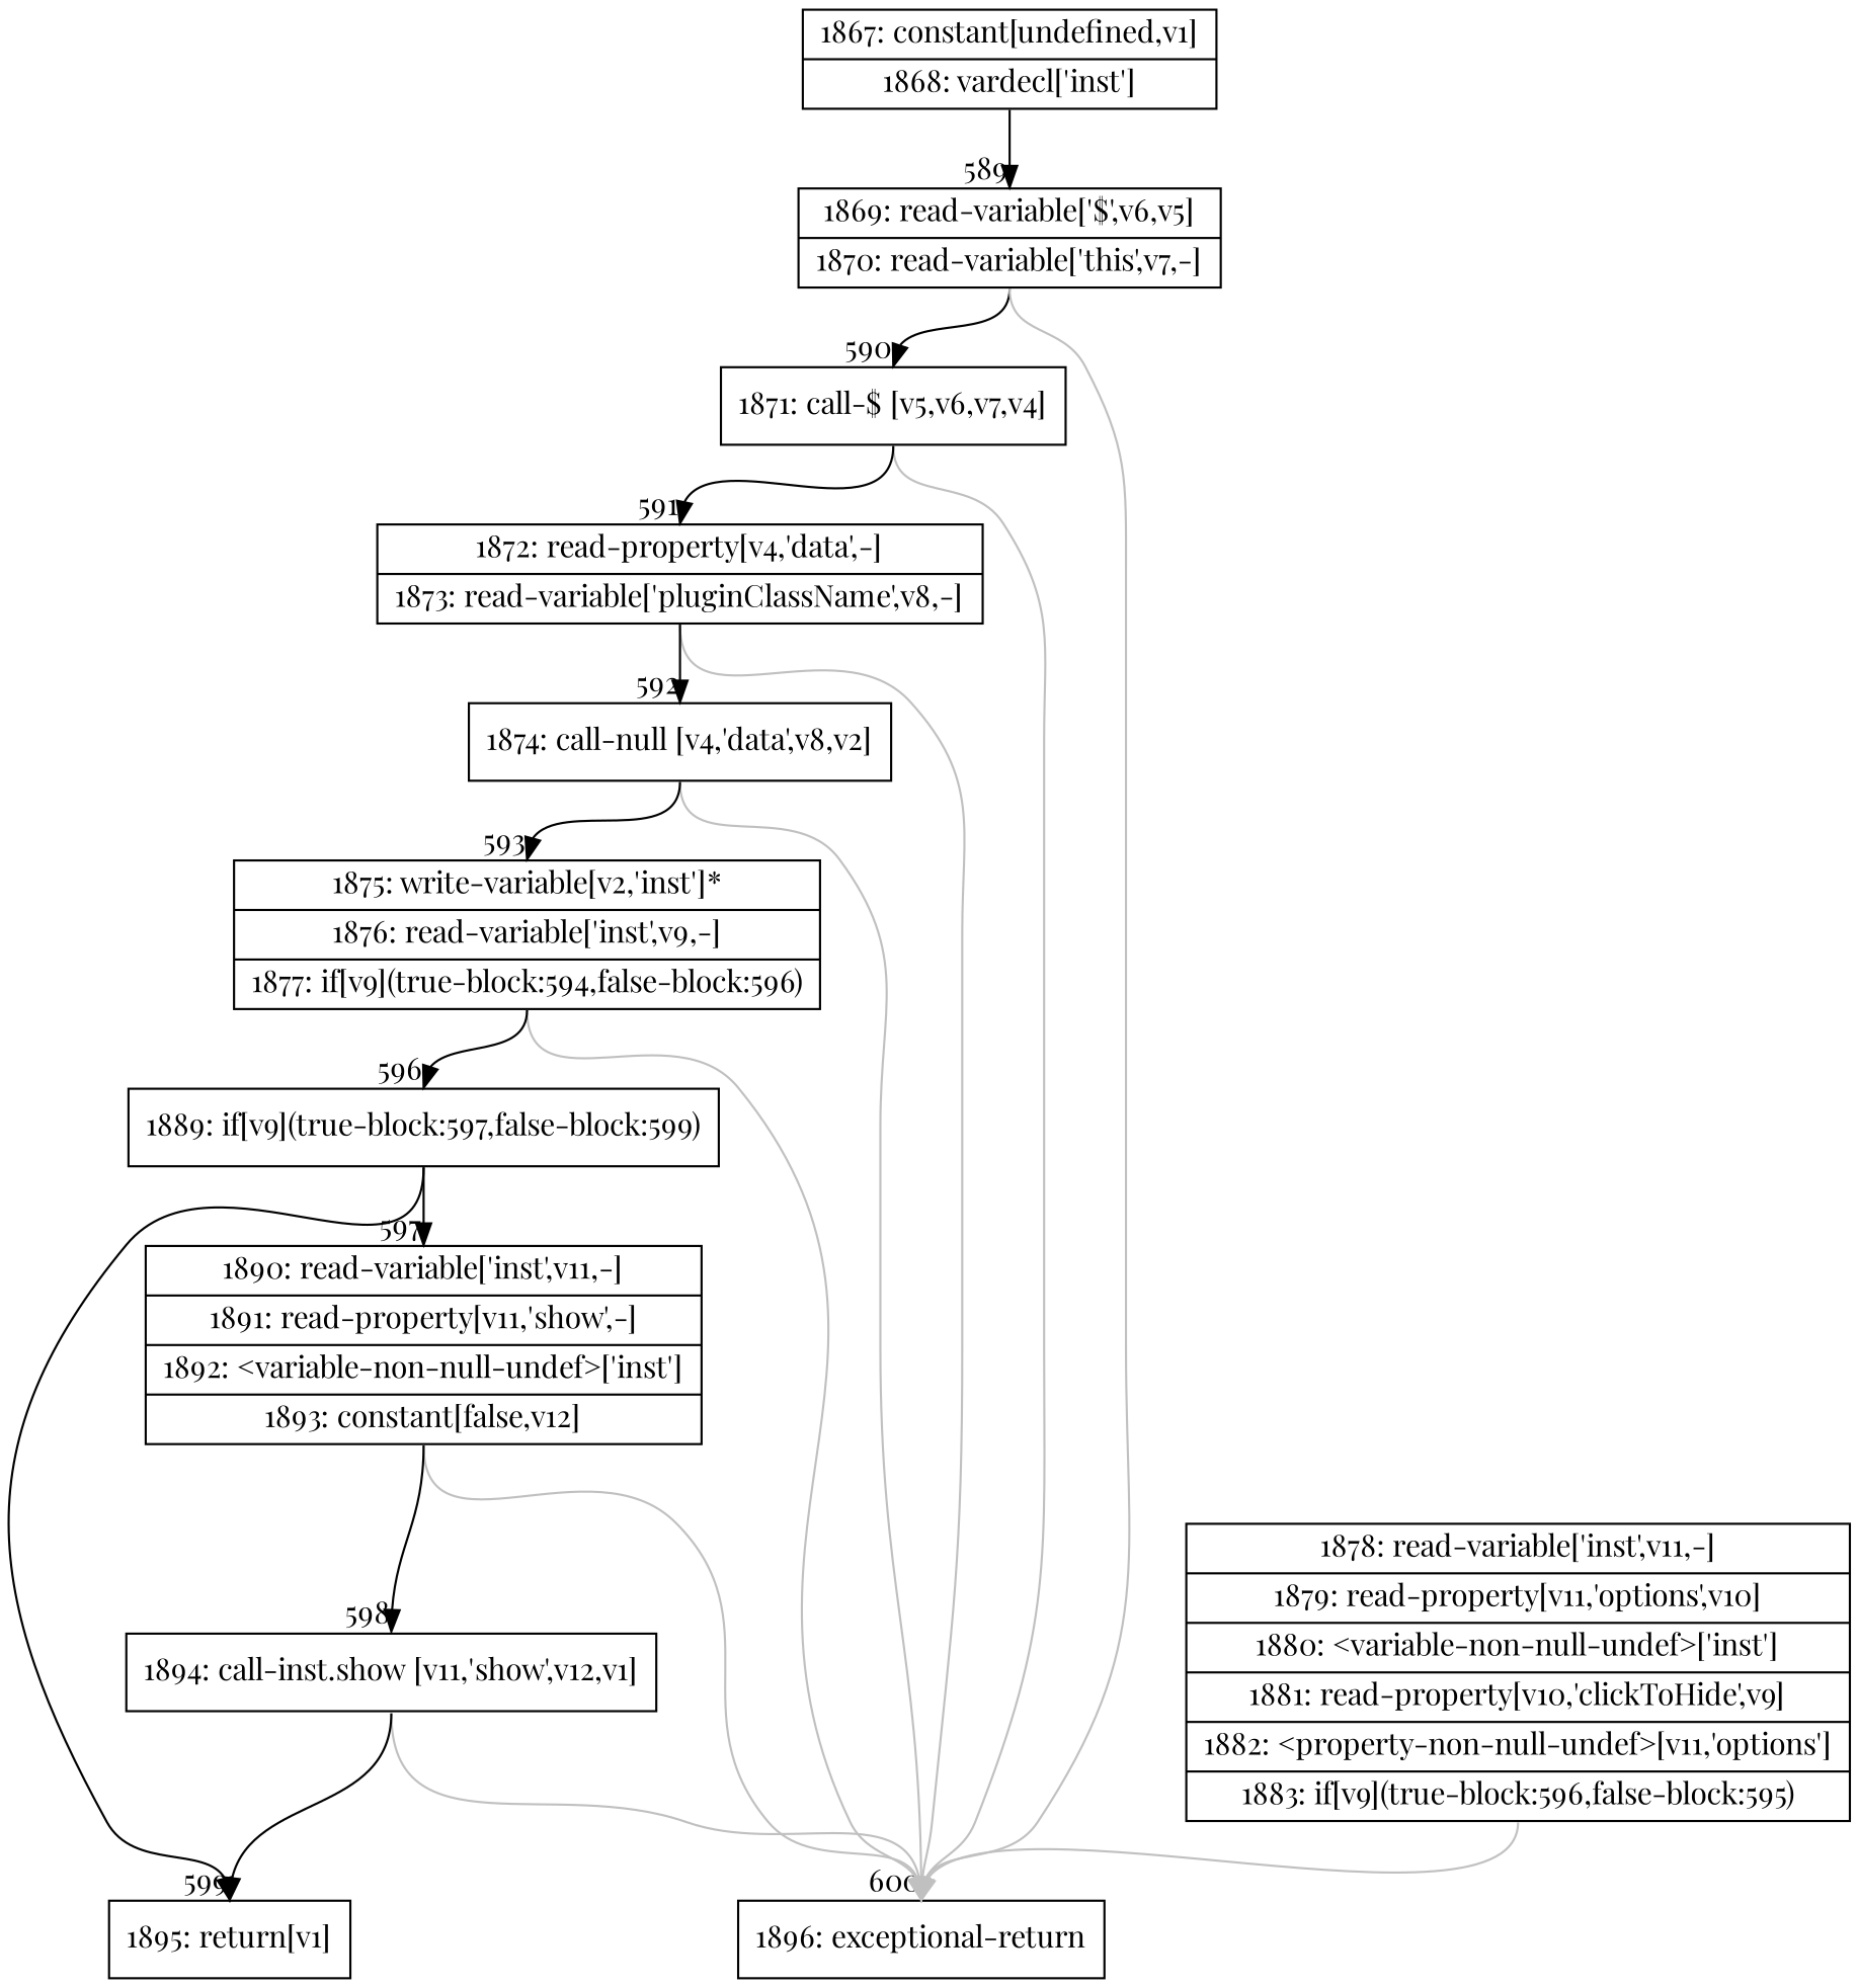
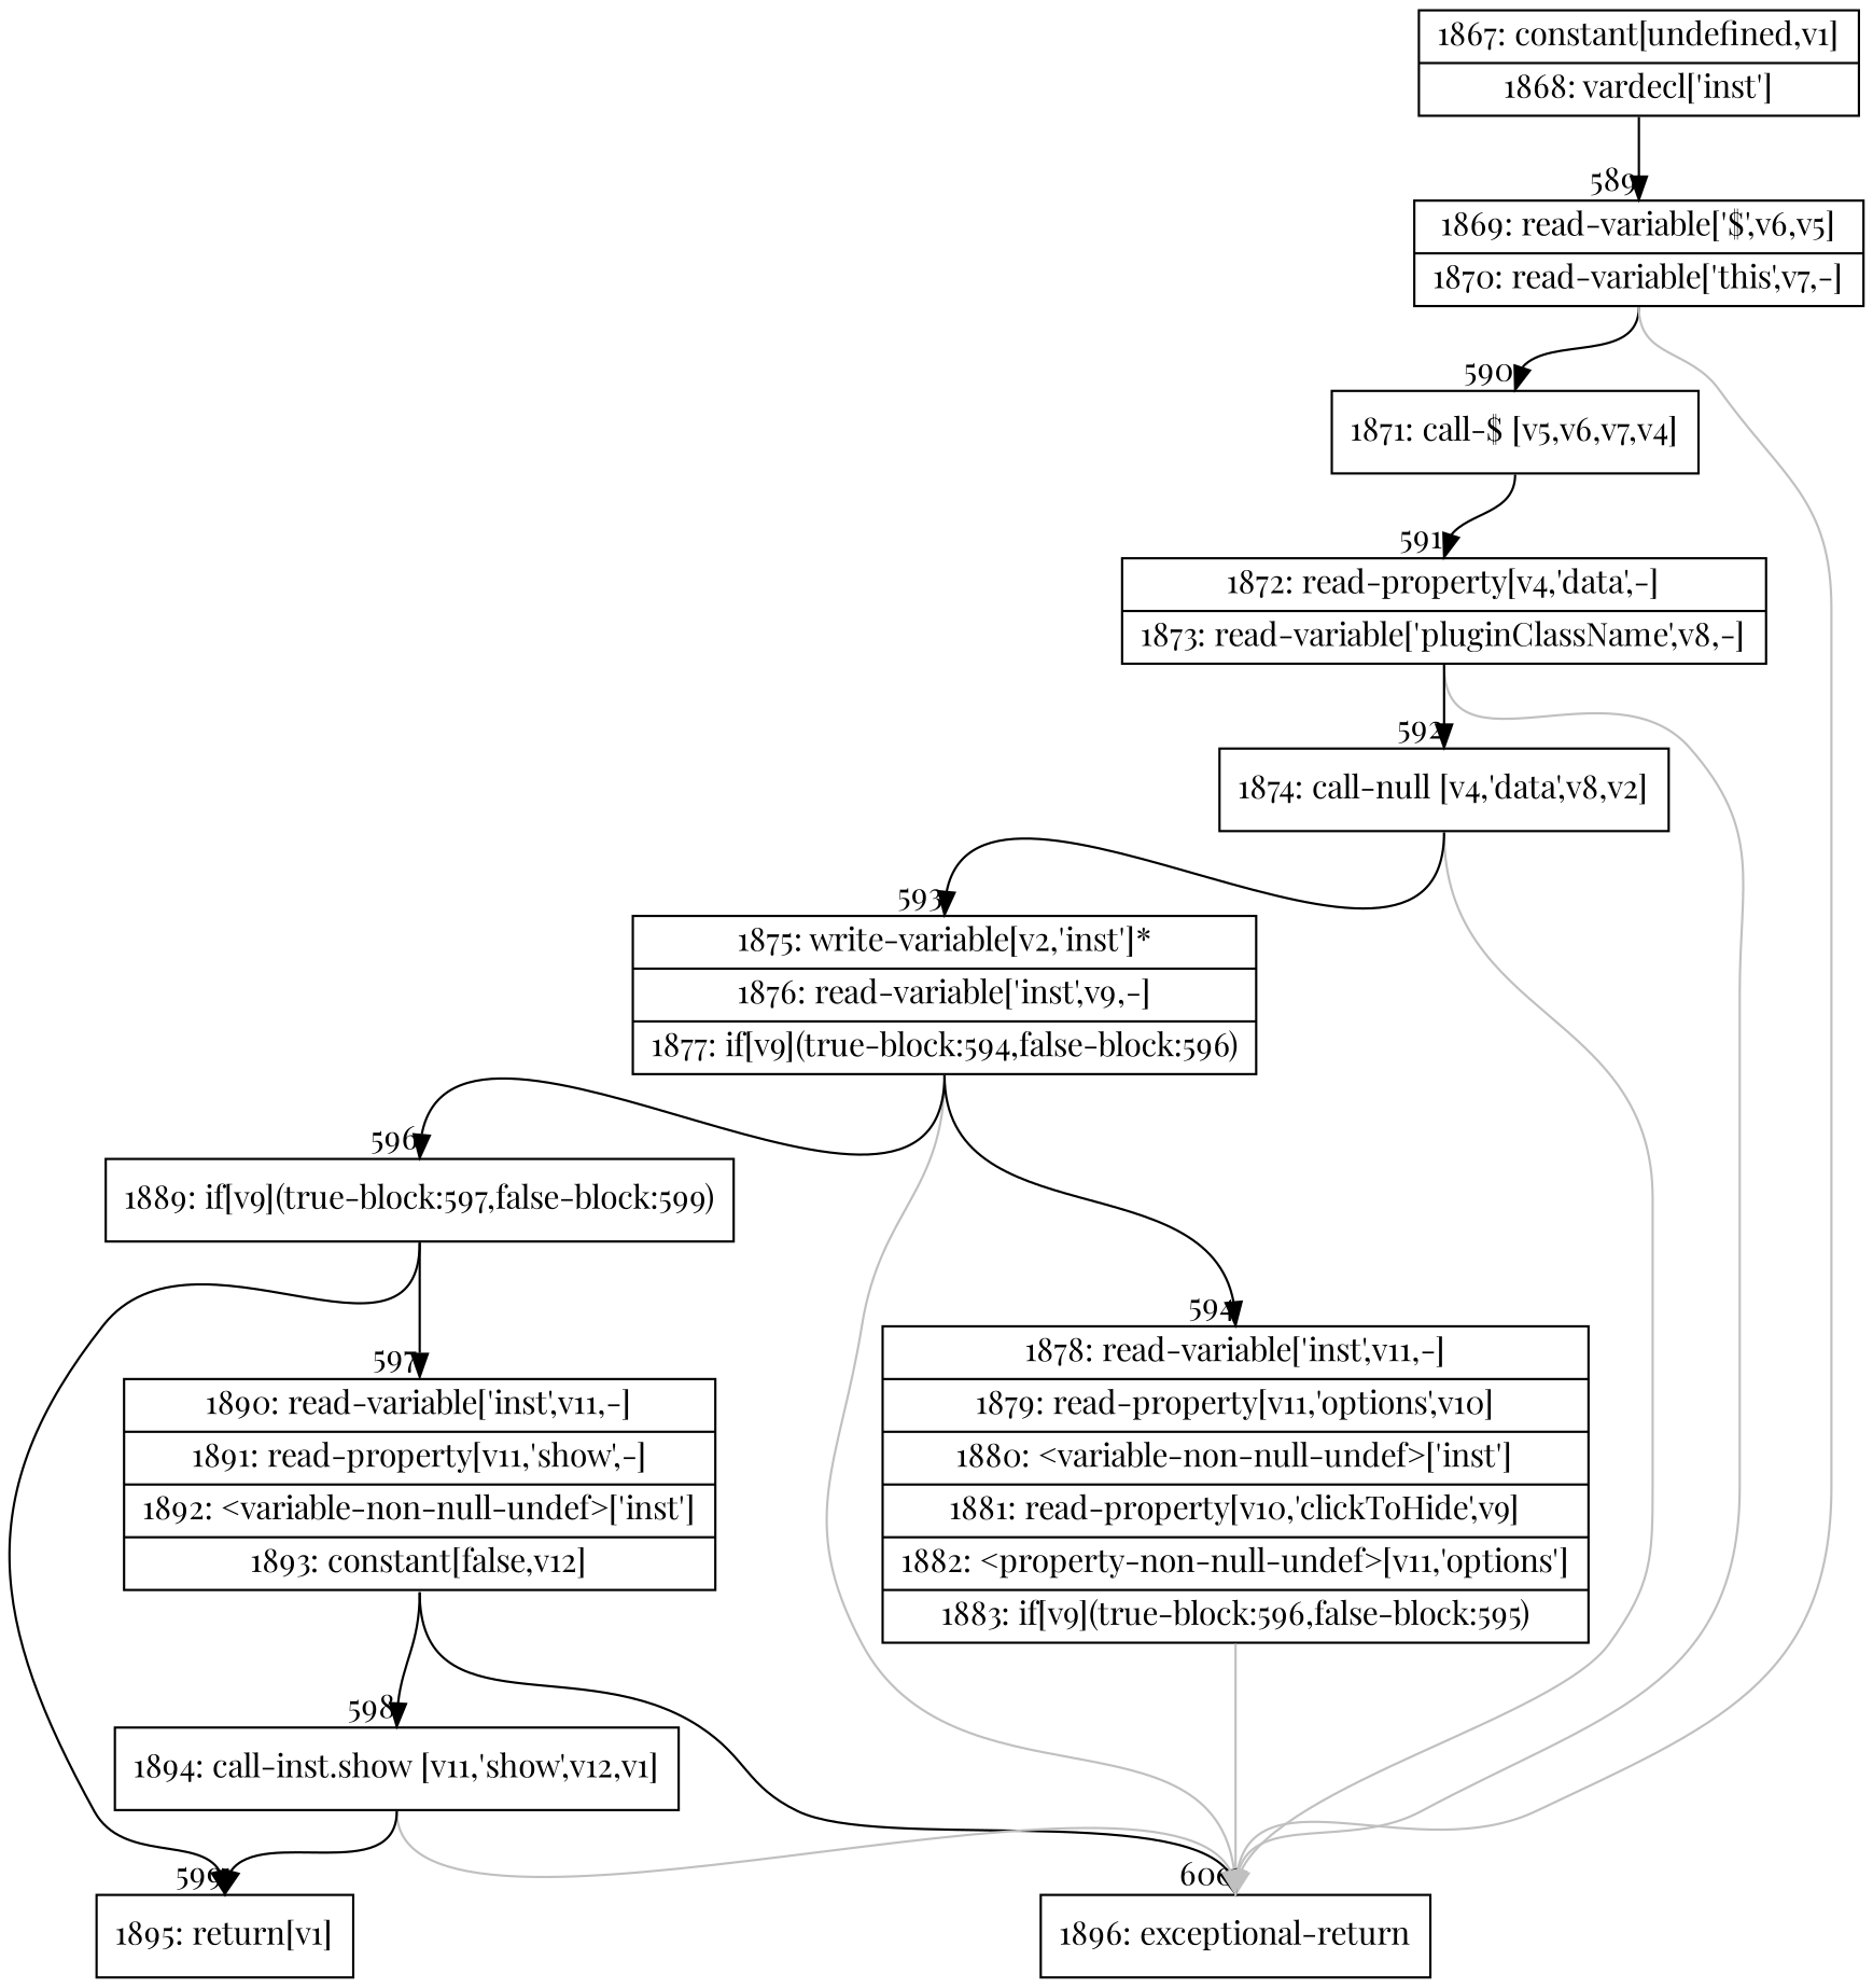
  digraph {
    fontname="Playfair Display"
    rankdir=TD
    node [fontname="Playfair Display" shape=record]
    edge [fontname="Playfair Display" headport=n tailport=s]
    n1 [label="{1867: constant[undefined,v1]|1868: vardecl['inst']}"]
    n2 [label="{1869: read-variable['$',v6,v5]|1870: read-variable['this',v7,-]}"]
    n3 [label="{1871: call-$ [v5,v6,v7,v4]}"]
    n4 [label="{1896: exceptional-return}"]
    n5 [label="{1872: read-property[v4,'data',-]|1873: read-variable['pluginClassName',v8,-]}"]
    n6 [label="{1874: call-null [v4,'data',v8,v2]}"]
    n7 [label="{1875: write-variable[v2,'inst']*|1876: read-variable['inst',v9,-]|1877: if[v9](true-block:594,false-block:596)}"]
    n8 [label="{1889: if[v9](true-block:597,false-block:599)}"]
    n9 [label="{1878: read-variable['inst',v11,-]|1879: read-property[v11,'options',v10]|1880: \<variable-non-null-undef\>['inst']|1881: read-property[v10,'clickToHide',v9]|1882: \<property-non-null-undef\>[v11,'options']|1883: if[v9](true-block:596,false-block:595)}"]
    n10 [label="{1890: read-variable['inst',v11,-]|1891: read-property[v11,'show',-]|1892: \<variable-non-null-undef\>['inst']|1893: constant[false,v12]}"]
    n11 [label="{1895: return[v1]}"]
    n12 [label="{1894: call-inst.show [v11,'show',v12,v1]}"]
    n1 -> n2 [headlabel="      589"]
    n2 -> n3 [headlabel="      590"]
    n2 -> n4 [color=gray headlabel="      600"]
-   n3 -> n4 [color=gray]
    n3 -> n5 [headlabel="      591"]
    n5 -> n4 [color=gray]
    n5 -> n6 [headlabel="      592"]
    n6 -> n4 [color=gray]
    n6 -> n7 [headlabel="      593"]
    n7 -> n4 [color=gray]
    n7 -> n8 [headlabel="      596"]
+   n7 -> n9 [headlabel="      594"]
    n8 -> n10 [headlabel="      597"]
    n8 -> n11 [headlabel="      599"]
    n9 -> n4 [color=gray]
-   n10 -> n4 [color=gray]
+   n10 -> n4 [color=black]
    n10 -> n12 [headlabel="      598"]
    n12 -> n4 [color=gray]
    n12 -> n11
  }
